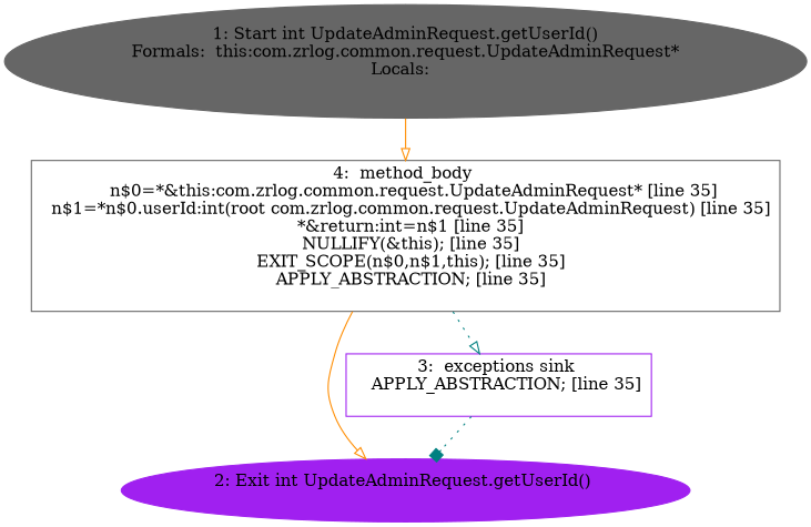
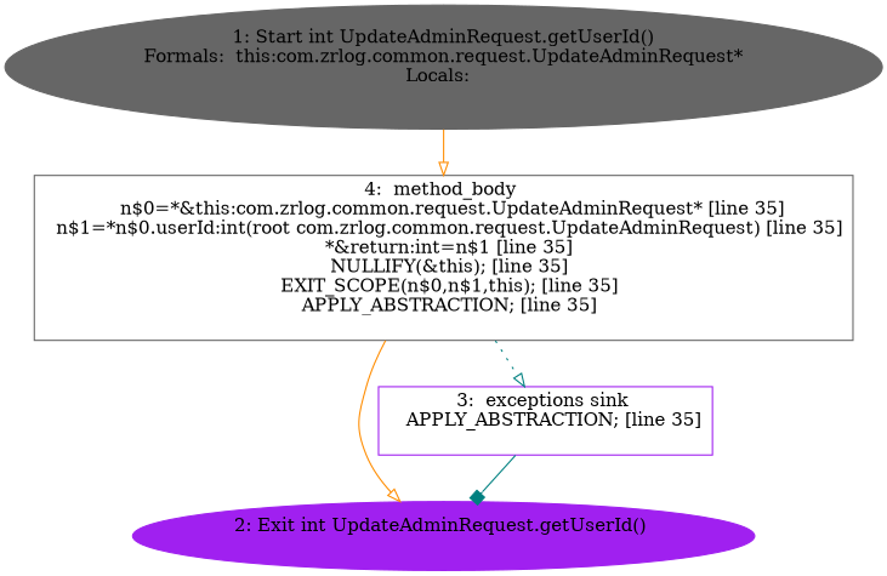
  digraph {
    node [color=gray40]
    edge [color=darkorange style=solid arrowhead=onormal]
    n1 [label="1: Start int UpdateAdminRequest.getUserId()\nFormals:  this:com.zrlog.common.request.UpdateAdminRequest*\nLocals:  \n  " style=filled]
    n2 [label="4:  method_body \n   n$0=*&this:com.zrlog.common.request.UpdateAdminRequest* [line 35]\n  n$1=*n$0.userId:int(root com.zrlog.common.request.UpdateAdminRequest) [line 35]\n  *&return:int=n$1 [line 35]\n  NULLIFY(&this); [line 35]\n  EXIT_SCOPE(n$0,n$1,this); [line 35]\n  APPLY_ABSTRACTION; [line 35]\n " shape=box]
    n3 [color=purple label="2: Exit int UpdateAdminRequest.getUserId() \n  " style=filled]
    n4 [label="3:  exceptions sink \n   APPLY_ABSTRACTION; [line 35]\n " shape=box color=purple]
    n1 -> n2
    n2 -> n3
    n2 -> n4 [color=teal style=dotted]
-   n4 -> n3 [color=teal style=dotted arrowhead=box]
+   n4 -> n3 [color=teal arrowhead=box]
  }
